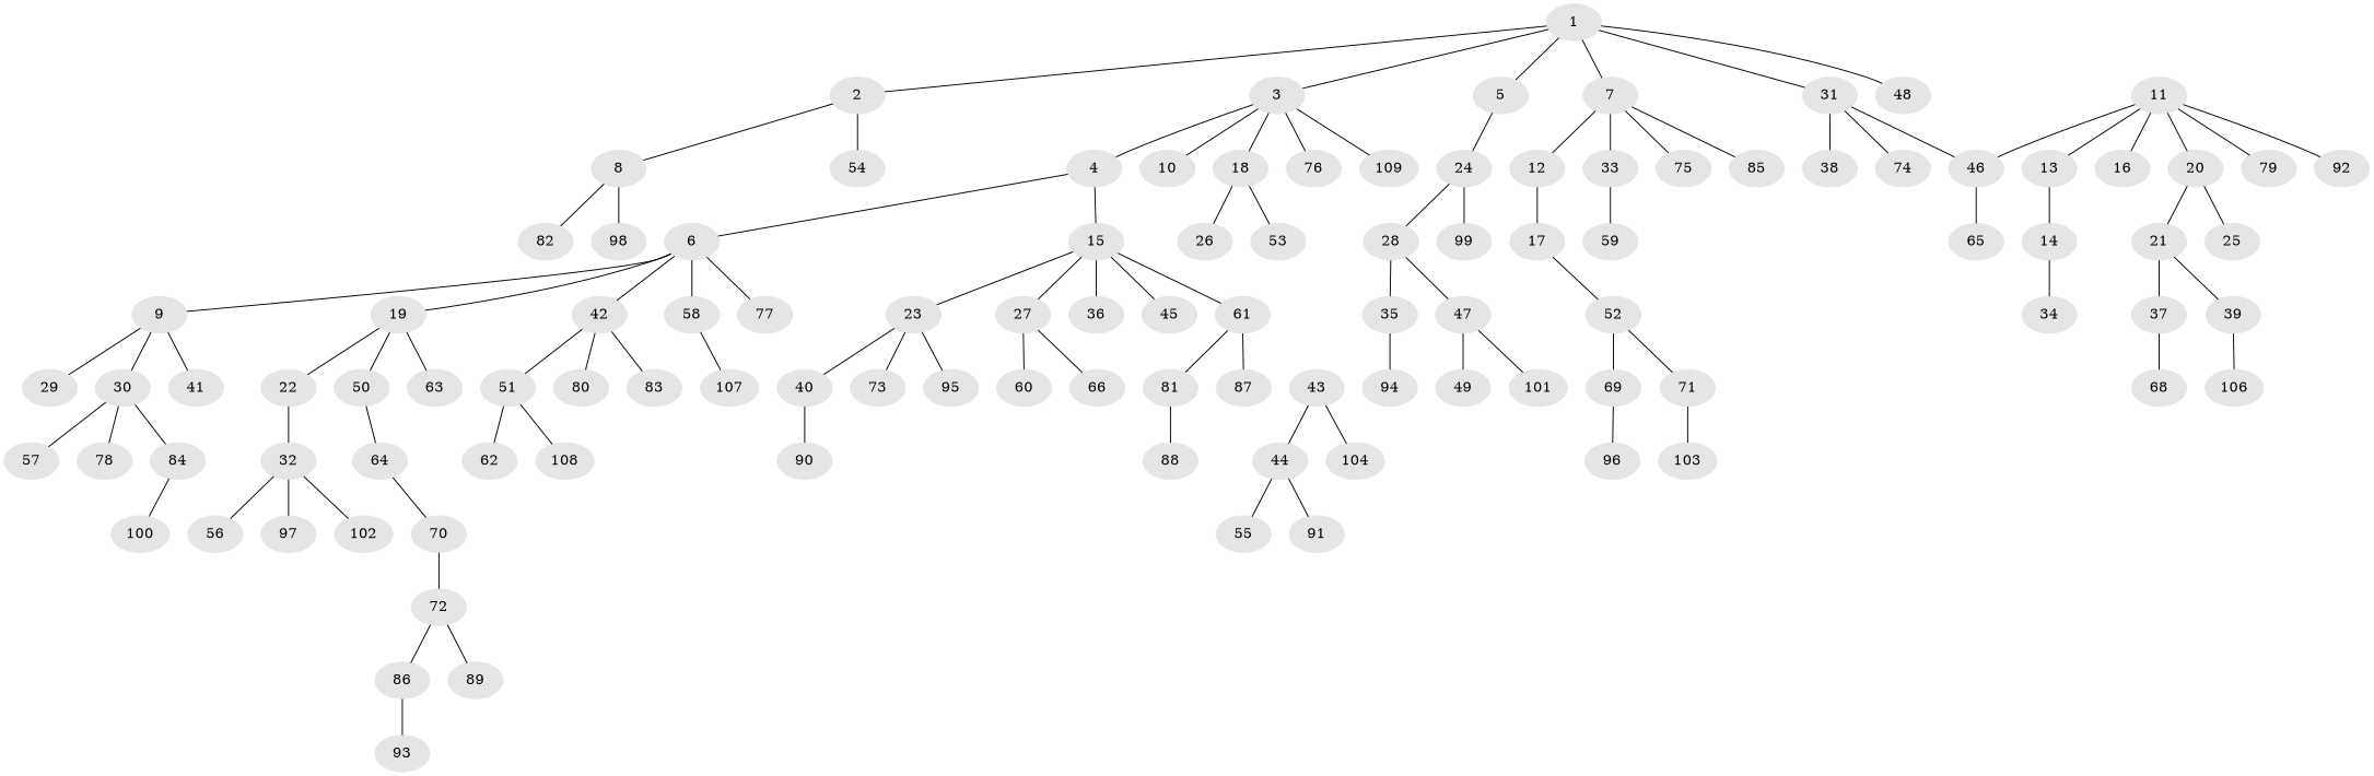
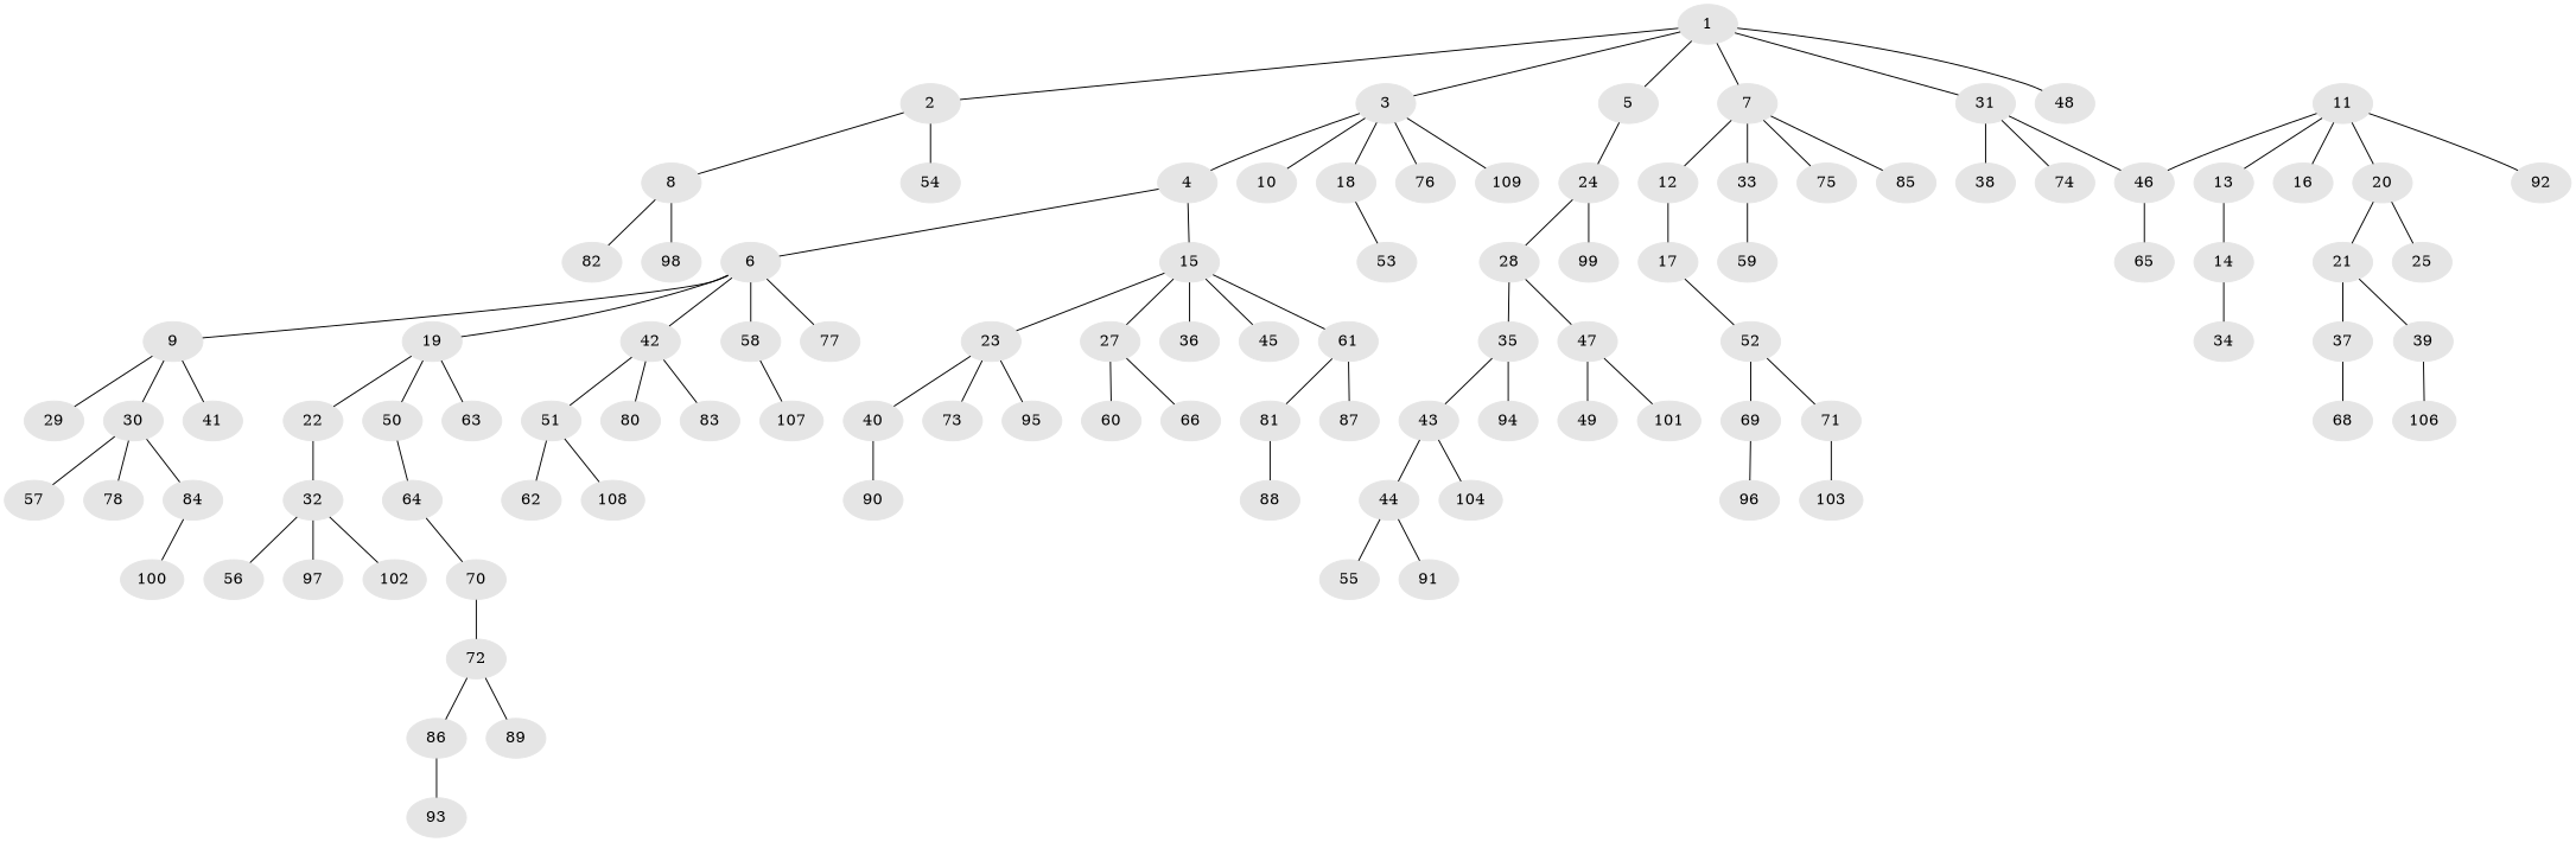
  graph {
    node [color=gray90 style=filled]
    1
    2
    3
    5
    7
    31
    48
    8
    54
    4
    10
    18
    76
    109
    24
    12
    33
    75
    85
    46
    38
    74
    82
    98
    6
    15
-   26
    53
    9
    19
    42
    58
    77
    23
    27
    36
    45
    61
    28
    99
    29
    30
    41
    22
    50
    63
    51
    80
    83
    107
    17
    59
    57
    78
    84
    11
    13
    16
    20
-   79
    92
    14
    21
    25
    65
    52
    34
    40
    73
    95
    60
    66
    81
    87
    69
    71
    32
    64
    37
    39
    68
    106
    56
    97
    102
    90
    35
    47
    43
    94
    49
    101
    100
    44
    104
    62
    108
    55
    91
    70
    96
    103
    88
    72
    86
    89
    93
    1 -- 2
    1 -- 3
    1 -- 5
    1 -- 7
    1 -- 31
    1 -- 48
    2 -- 8
    2 -- 54
    3 -- 4
    3 -- 10
    3 -- 18
    3 -- 76
    3 -- 109
    5 -- 24
    7 -- 12
    7 -- 33
    7 -- 75
    7 -- 85
    31 -- 46
    31 -- 38
    31 -- 74
    8 -- 82
    8 -- 98
    4 -- 6
    4 -- 15
-   18 -- 26
    18 -- 53
    24 -- 28
    24 -- 99
    12 -- 17
    33 -- 59
    46 -- 65
    6 -- 9
    6 -- 19
    6 -- 42
    6 -- 58
    6 -- 77
    15 -- 23
    15 -- 27
    15 -- 36
    15 -- 45
    15 -- 61
    9 -- 29
    9 -- 30
    9 -- 41
    19 -- 22
    19 -- 50
    19 -- 63
    42 -- 51
    42 -- 80
    42 -- 83
    58 -- 107
    23 -- 40
    23 -- 73
    23 -- 95
    27 -- 60
    27 -- 66
    61 -- 81
    61 -- 87
    28 -- 35
    28 -- 47
    30 -- 57
    30 -- 78
    30 -- 84
    22 -- 32
    50 -- 64
    51 -- 62
    51 -- 108
    17 -- 52
    84 -- 100
    11 -- 46
    11 -- 13
    11 -- 16
    11 -- 20
-   11 -- 79
    11 -- 92
    13 -- 14
    20 -- 21
    20 -- 25
    14 -- 34
    21 -- 37
    21 -- 39
    52 -- 69
    52 -- 71
    40 -- 90
    81 -- 88
    69 -- 96
    71 -- 103
    32 -- 56
    32 -- 97
    32 -- 102
    64 -- 70
    37 -- 68
    39 -- 106
+   35 -- 43
    35 -- 94
    47 -- 49
    47 -- 101
    43 -- 44
    43 -- 104
    44 -- 55
    44 -- 91
    70 -- 72
    72 -- 86
    72 -- 89
    86 -- 93
  }
